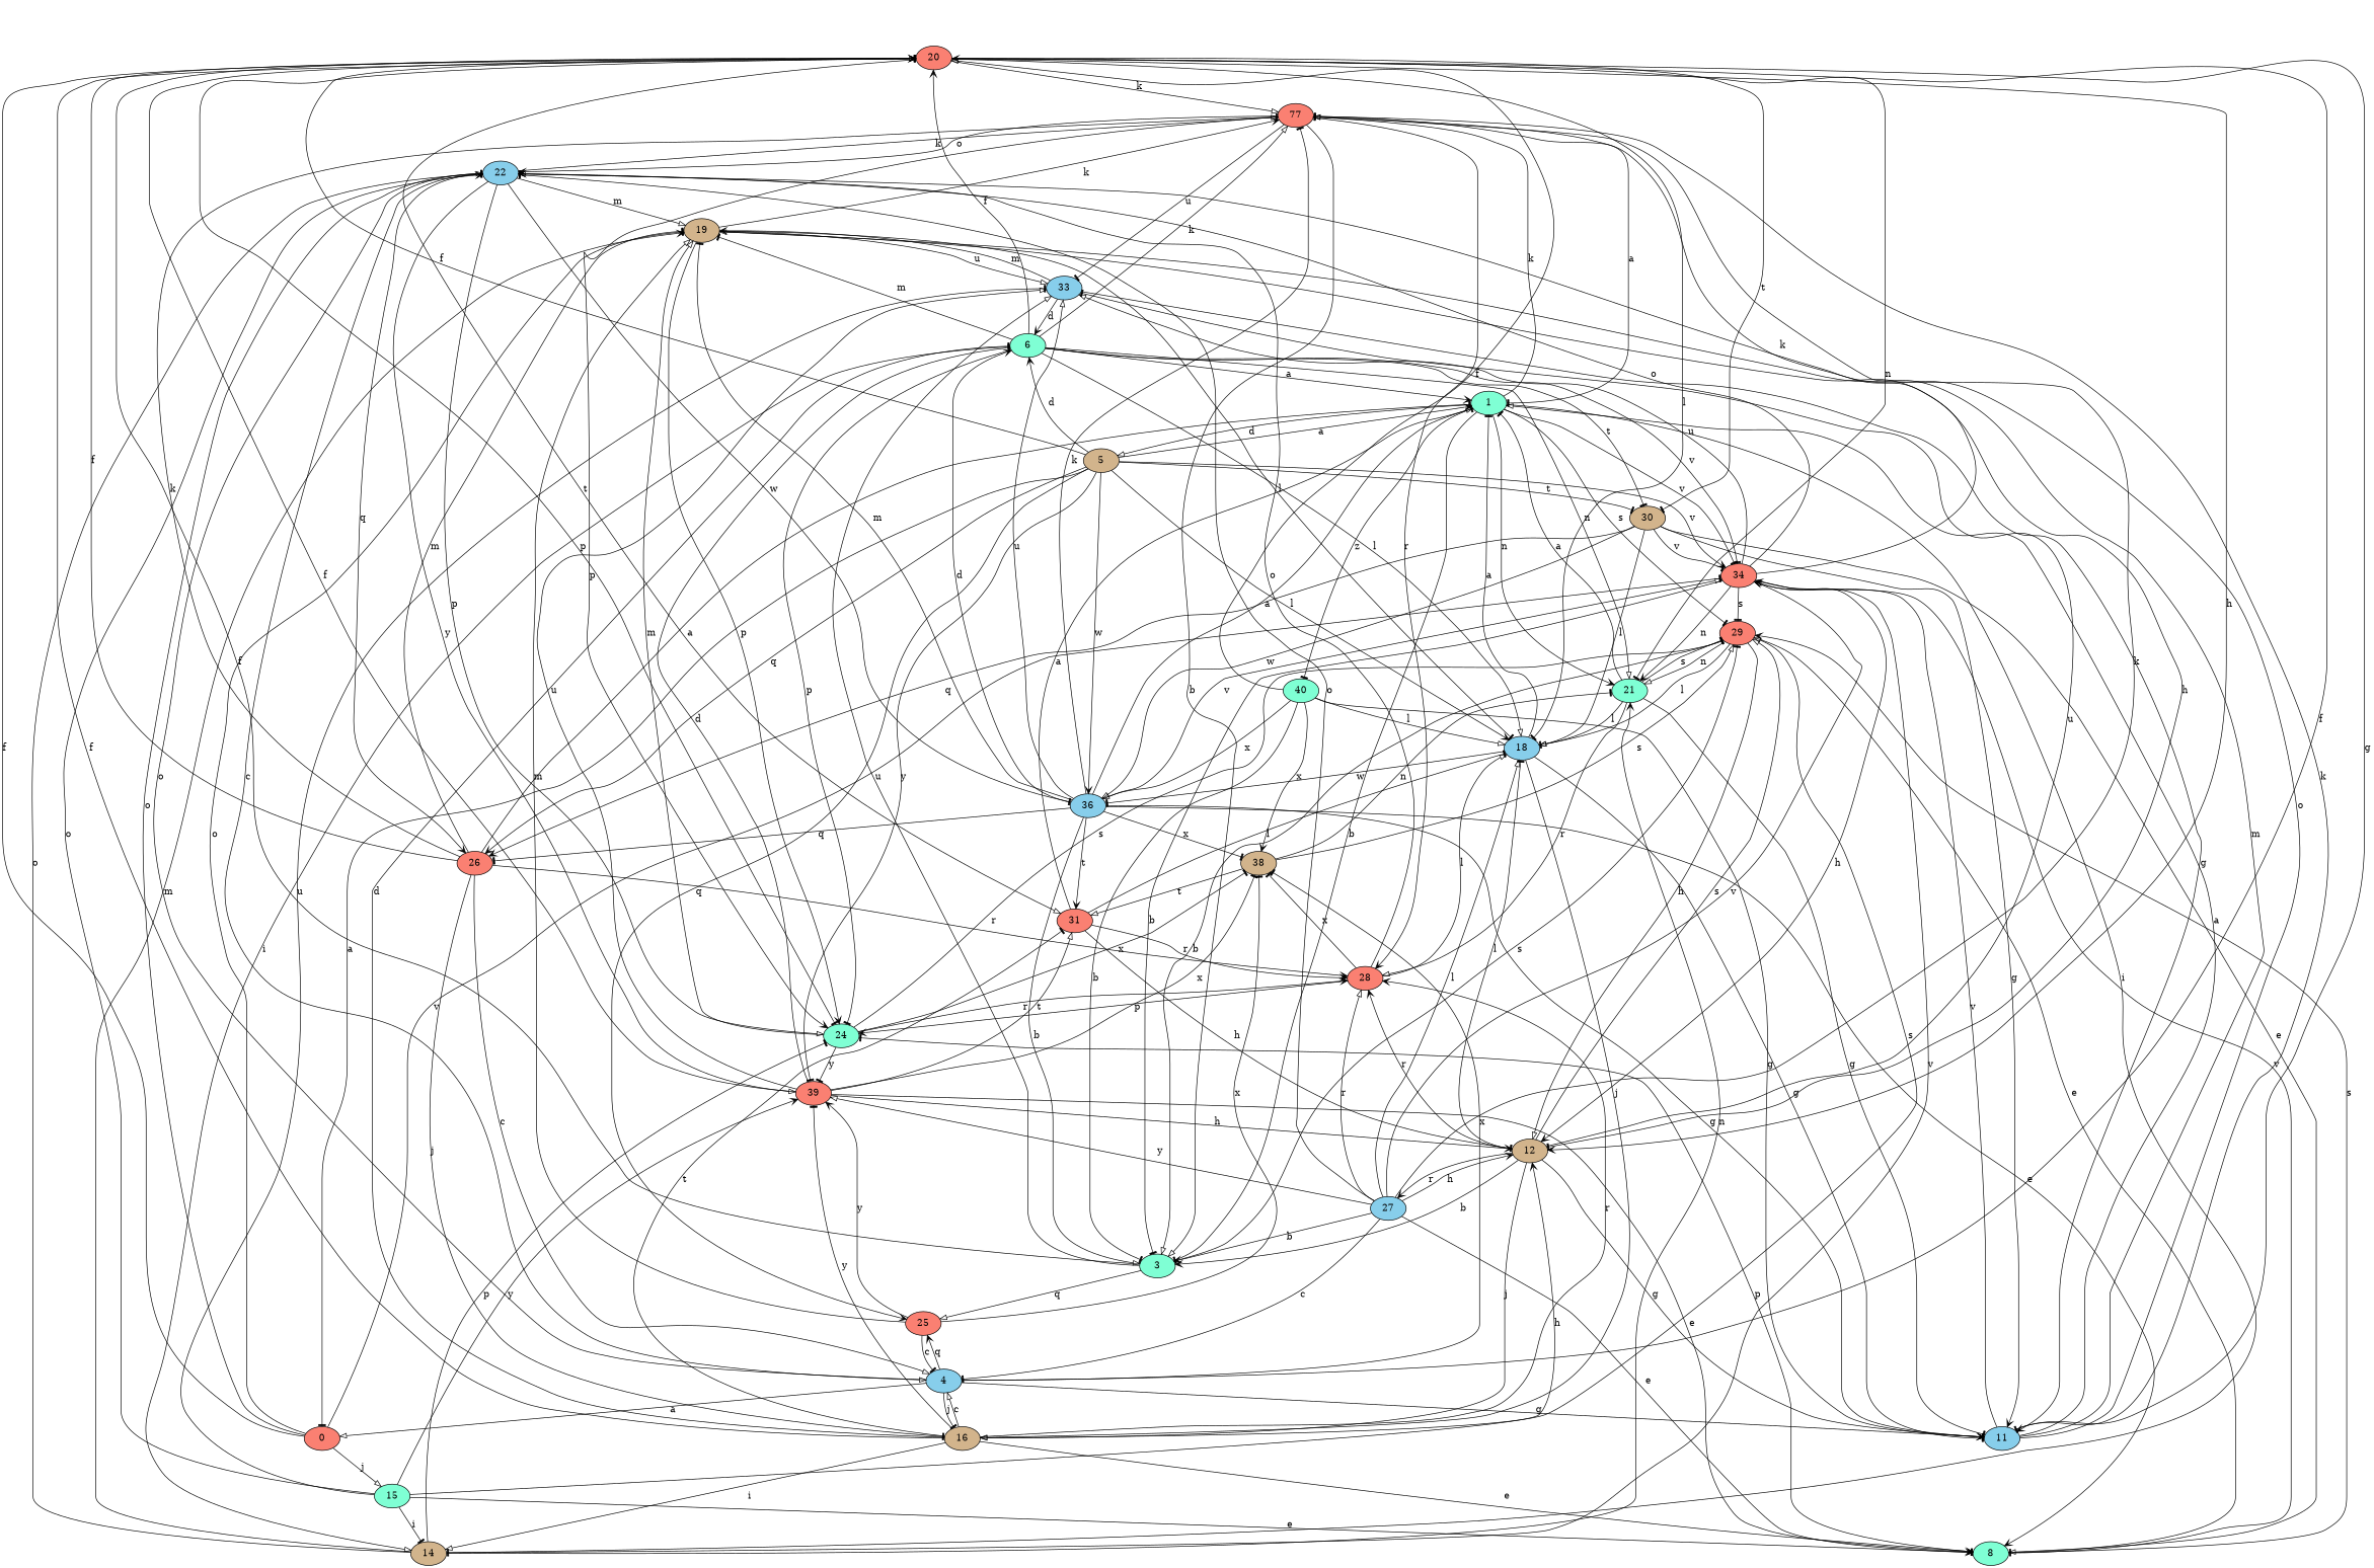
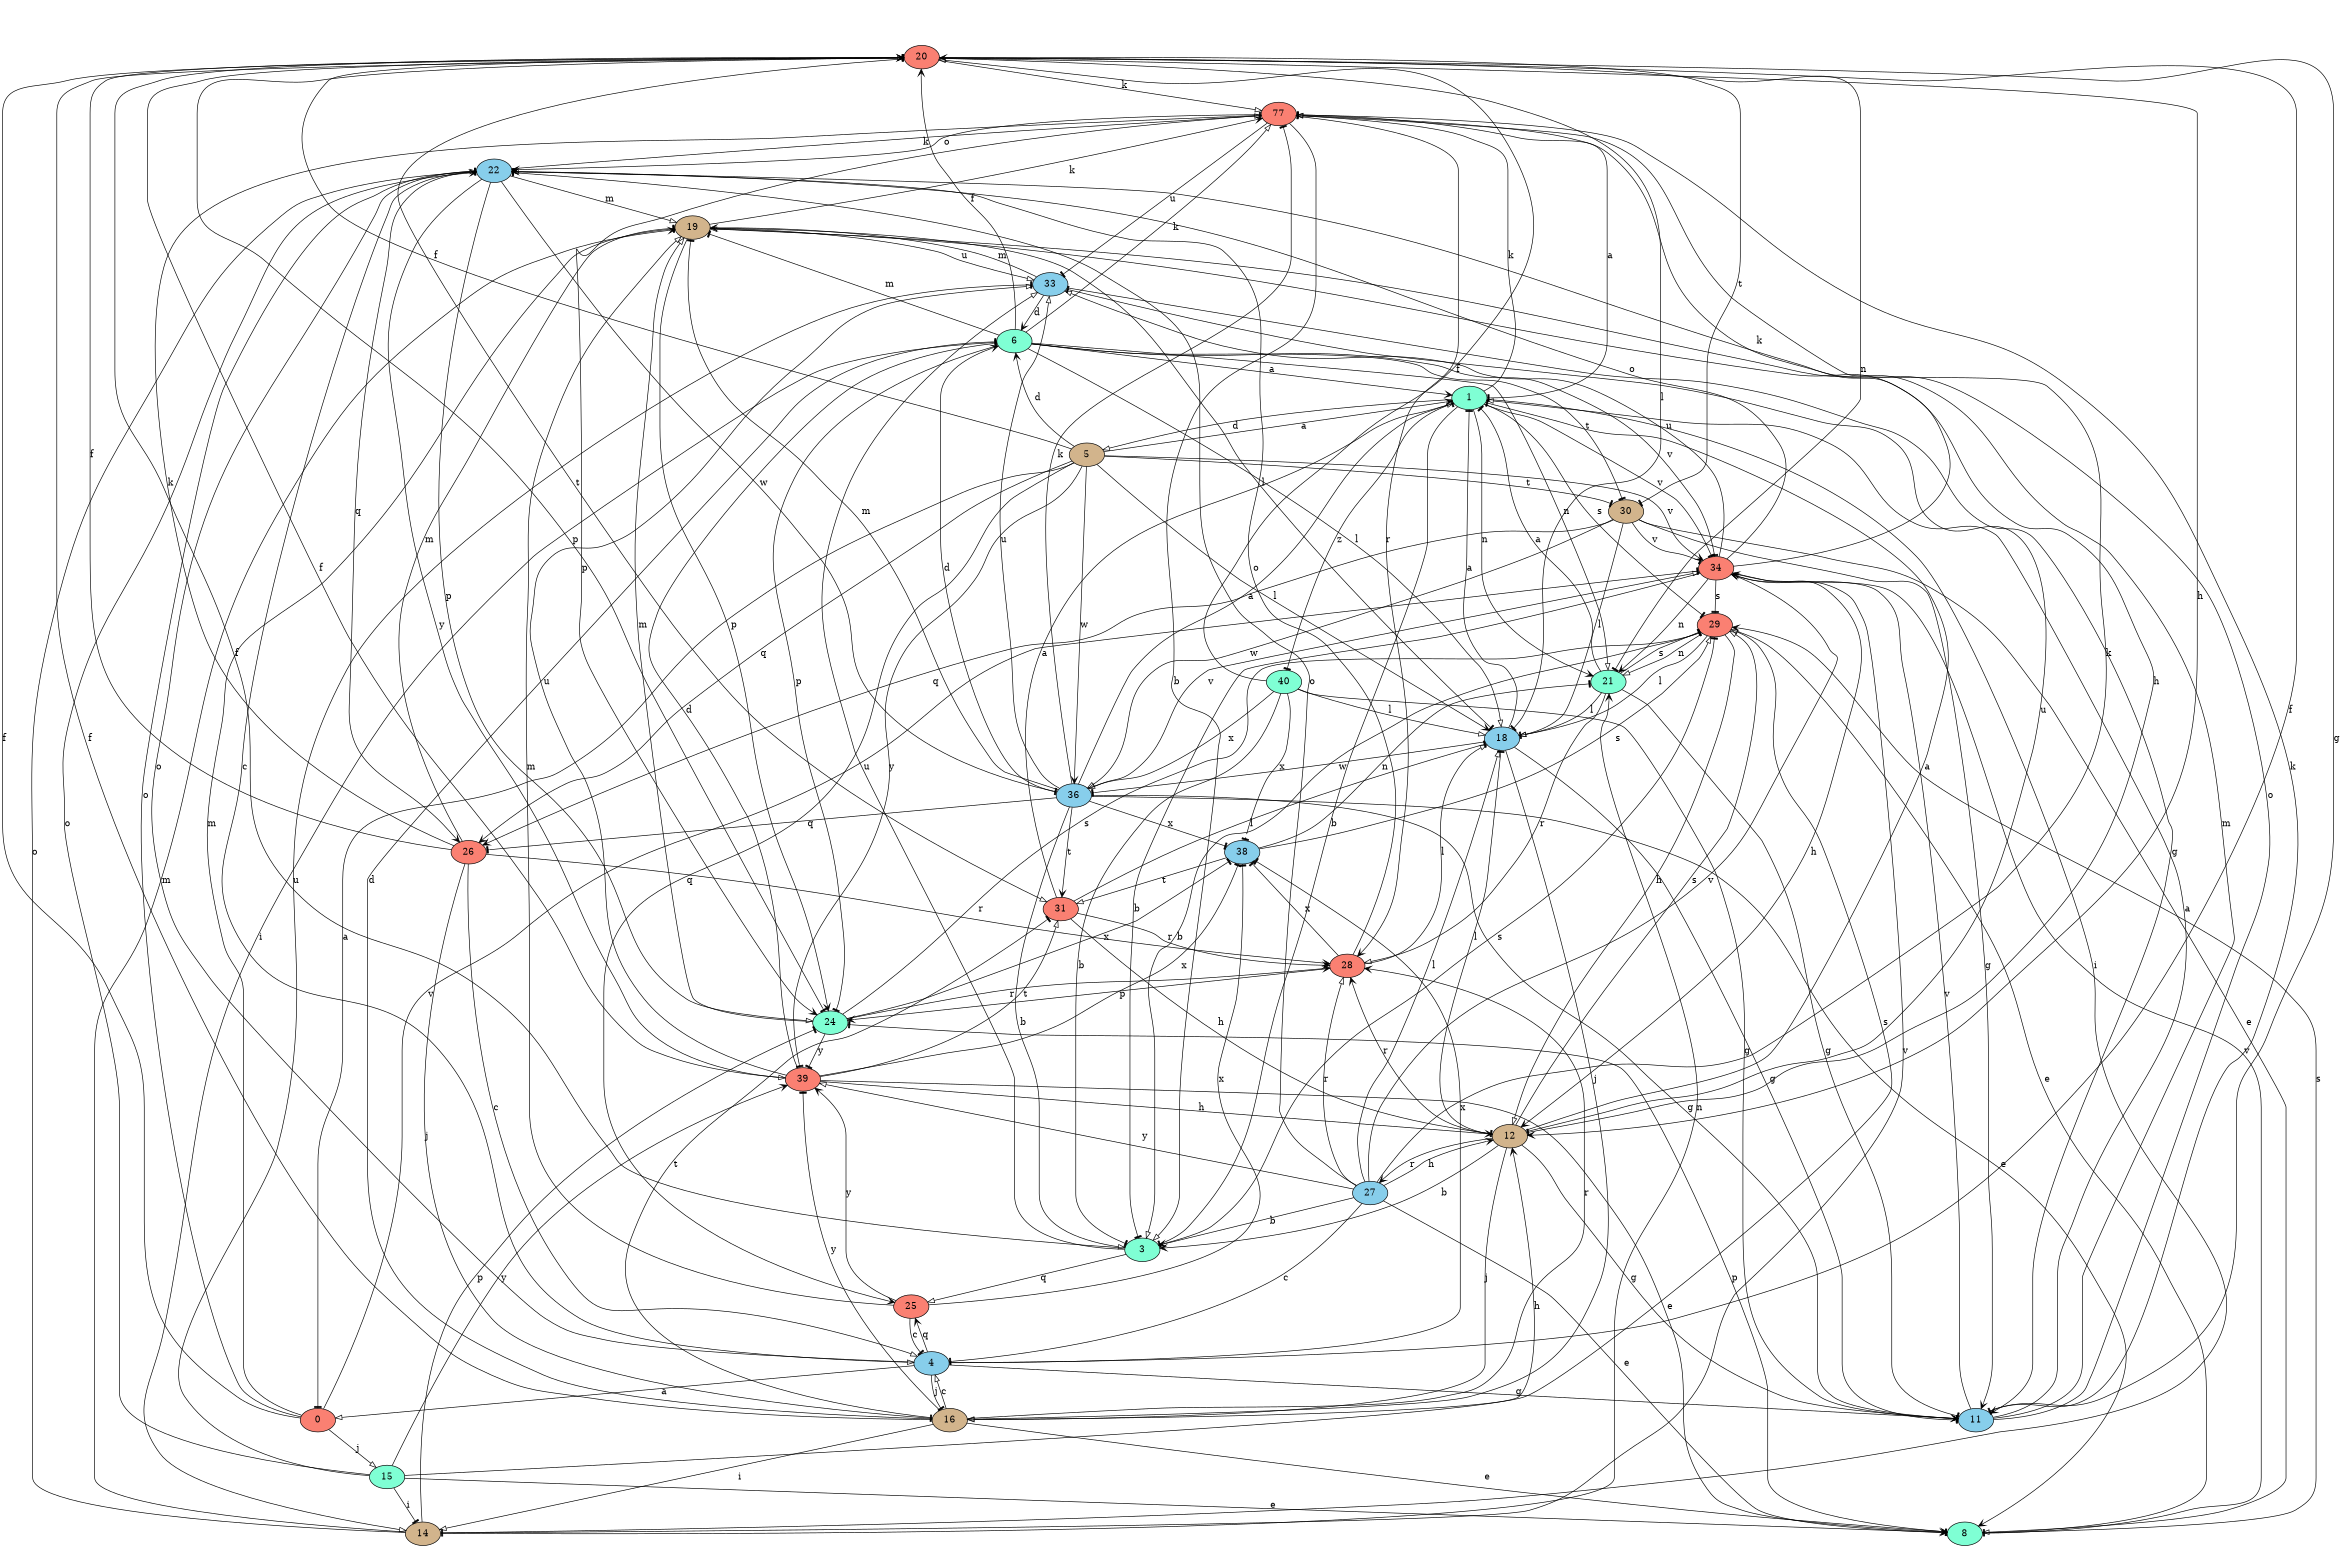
  strict digraph {
    node [fillcolor=salmon style=filled]
    edge [arrowhead=tee]
    n1 [label=20]
    0
    15 [fillcolor=aquamarine]
    19 [fillcolor=tan]
    22 [fillcolor=skyblue]
    34
    n7 [label=77]
    21 [fillcolor=aquamarine]
    11 [fillcolor=skyblue]
    18 [fillcolor=skyblue]
    30 [fillcolor=tan]
    24 [fillcolor=aquamarine]
    12 [fillcolor=tan]
    31
    14 [fillcolor=tan]
    33 [fillcolor=skyblue]
    39
    8 [fillcolor=aquamarine]
    4 [fillcolor=skyblue]
    26
    36 [fillcolor=skyblue]
    3 [fillcolor=aquamarine]
    29
    1 [fillcolor=aquamarine]
    5 [fillcolor=tan]
    40 [fillcolor=aquamarine]
    25
    6 [fillcolor=aquamarine]
    28
-   38 [fillcolor=tan]
+   38 [fillcolor=skyblue]
    16 [fillcolor=tan]
    27 [fillcolor=skyblue]
    n1 -> n7 [arrowhead=onormal label=k]
    n1 -> 21 [label=n]
    n1 -> 11 [label=g]
    n1 -> 18 [label=l]
    n1 -> 30 [label=t]
    n1 -> 24 [label=p]
    n1 -> 12 [arrowhead=vee label=h]
    n1 -> 31 [arrowhead=onormal label=t]
    0 -> n1 [label=f]
    0 -> 15 [arrowhead=onormal label=j]
-   0 -> 19 [label=o]
+   0 -> 19 [label=m]
    0 -> 22 [arrowhead=onormal label=o]
    0 -> 34 [label=v]
    15 -> 22 [arrowhead=vee label=o]
    15 -> 12 [arrowhead=vee label=h]
    15 -> 14 [label=i]
    15 -> 33 [label=u]
    15 -> 39 [arrowhead=vee label=y]
    15 -> 8 [label=e]
    19 -> n7 [arrowhead=vee label=k]
    19 -> 18 [label=l]
    19 -> 24 [arrowhead=vee label=p]
    19 -> 12 [label=h]
    19 -> 33 [arrowhead=onormal label=u]
    22 -> 19 [arrowhead=onormal label=m]
    22 -> n7 [arrowhead=onormal label=k]
    22 -> 24 [arrowhead=onormal label=p]
    22 -> 39 [arrowhead=onormal label=y]
    22 -> 4 [arrowhead=onormal label=c]
    22 -> 26 [arrowhead=vee label=q]
    22 -> 36 [label=w]
    34 -> 22 [arrowhead=vee label=o]
    34 -> n7 [arrowhead=onormal label=k]
    34 -> 21 [arrowhead=vee label=n]
    34 -> 12 [arrowhead=vee label=h]
    34 -> 33 [arrowhead=onormal label=u]
    34 -> 3 [label=b]
    34 -> 29 [label=s]
    n7 -> 22 [arrowhead=vee label=o]
    n7 -> 24 [arrowhead=vee label=p]
    n7 -> 33 [label=u]
    n7 -> 3 [arrowhead=onormal label=b]
    n7 -> 1 [label=a]
    n7 -> 28 [arrowhead=vee label=r]
    21 -> 11 [label=g]
    21 -> 18 [arrowhead=onormal label=l]
    21 -> 29 [label=s]
    21 -> 1 [label=a]
    21 -> 28 [arrowhead=onormal label=r]
    11 -> 19 [arrowhead=onormal label=m]
    11 -> 22 [label=o]
    11 -> 34 [arrowhead=vee label=v]
    11 -> n7 [label=k]
    11 -> 1 [arrowhead=onormal label=a]
    18 -> 11 [label=g]
    18 -> 36 [label=w]
    18 -> 1 [label=a]
    18 -> 16 [arrowhead=onormal label=j]
    30 -> 34 [label=v]
    30 -> 11 [arrowhead=vee label=g]
    30 -> 18 [arrowhead=onormal label=l]
    30 -> 8 [arrowhead=onormal label=e]
    30 -> 26 [arrowhead=vee label=q]
    30 -> 36 [arrowhead=onormal label=w]
    24 -> 19 [arrowhead=onormal label=m]
    24 -> 39 [label=y]
    24 -> 29 [label=s]
    24 -> 28 [arrowhead=vee label=r]
    24 -> 38 [label=x]
    12 -> 11 [arrowhead=vee label=g]
    12 -> 18 [label=l]
    12 -> 33 [label=u]
    12 -> 3 [arrowhead=vee label=b]
    12 -> 29 [arrowhead=onormal label=s]
    12 -> 28 [arrowhead=vee label=r]
    12 -> 16 [arrowhead=onormal label=j]
    12 -> 27 [arrowhead=vee label=r]
    31 -> 18 [label=l]
    31 -> 12 [label=h]
    31 -> 1 [arrowhead=onormal label=a]
    31 -> 28 [arrowhead=vee label=r]
    14 -> 19 [arrowhead=vee label=m]
    14 -> 22 [label=o]
    14 -> 34 [arrowhead=onormal label=v]
    14 -> 21 [arrowhead=vee label=n]
    14 -> 24 [label=p]
    33 -> 19 [arrowhead=vee label=m]
    33 -> 11 [arrowhead=vee label=g]
    33 -> 6 [arrowhead=vee label=d]
    39 -> n1 [label=f]
    39 -> 12 [arrowhead=vee label=h]
    39 -> 31 [arrowhead=onormal label=t]
    39 -> 33 [arrowhead=onormal label=u]
    39 -> 8 [label=e]
    39 -> 6 [label=d]
    39 -> 38 [label=x]
    8 -> 34 [arrowhead=vee label=v]
    8 -> 24 [label=p]
    8 -> 29 [arrowhead=vee label=s]
    4 -> n1 [arrowhead=vee label=f]
    4 -> 0 [arrowhead=onormal label=a]
    4 -> 22 [label=o]
    4 -> 11 [label=g]
    4 -> 25 [arrowhead=vee label=q]
    4 -> 38 [label=x]
    4 -> 16 [label=j]
    26 -> n1 [arrowhead=vee label=f]
    26 -> 19 [label=m]
    26 -> n7 [label=k]
    26 -> 4 [arrowhead=onormal label=c]
-   26 -> 1 [label=a]
+   12 -> 1 [label=a]
    26 -> 28 [arrowhead=vee label=r]
    26 -> 16 [label=j]
    36 -> 19 [label=m]
    36 -> 34 [arrowhead=onormal label=v]
    36 -> n7 [label=k]
    36 -> 11 [arrowhead=vee label=g]
    36 -> 31 [arrowhead=vee label=t]
    36 -> 33 [arrowhead=onormal label=u]
    36 -> 8 [arrowhead=vee label=e]
    36 -> 26 [label=q]
    36 -> 3 [arrowhead=onormal label=b]
    36 -> 1 [label=a]
    36 -> 6 [arrowhead=vee label=d]
    36 -> 38 [label=x]
    3 -> n1 [label=f]
    3 -> 33 [arrowhead=onormal label=u]
    3 -> 29 [label=s]
    3 -> 25 [arrowhead=onormal label=q]
    29 -> 21 [arrowhead=onormal label=n]
    29 -> 18 [label=l]
    29 -> 12 [arrowhead=onormal label=h]
    29 -> 8 [label=e]
    29 -> 3 [arrowhead=onormal label=b]
    1 -> 34 [label=v]
    1 -> n7 [label=k]
    1 -> 21 [arrowhead=vee label=n]
    1 -> 14 [label=i]
    1 -> 3 [label=b]
    1 -> 29 [label=s]
    1 -> 5 [arrowhead=onormal label=d]
    1 -> 40 [label=z]
    5 -> n1 [arrowhead=vee label=f]
    5 -> 0 [label=a]
    5 -> 34 [arrowhead=vee label=v]
    5 -> 18 [arrowhead=vee label=l]
    5 -> 30 [label=t]
    5 -> 39 [label=y]
    5 -> 26 [arrowhead=vee label=q]
    5 -> 36 [arrowhead=vee label=w]
    5 -> 1 [arrowhead=vee label=a]
    5 -> 25 [arrowhead=vee label=q]
    5 -> 6 [arrowhead=vee label=d]
    40 -> n1 [arrowhead=onormal label=f]
    40 -> 11 [label=g]
    40 -> 18 [arrowhead=onormal label=l]
    40 -> 36 [arrowhead=onormal label=x]
    40 -> 3 [label=b]
-   40 -> 38 [arrowhead=vee label=x]
+   40 -> 38 [label=x]
    25 -> 19 [arrowhead=onormal label=m]
    25 -> 39 [arrowhead=vee label=y]
    25 -> 4 [label=c]
    25 -> 38 [label=x]
    6 -> n1 [arrowhead=vee label=f]
    6 -> 19 [label=m]
    6 -> 34 [label=v]
    6 -> n7 [arrowhead=onormal label=k]
    6 -> 21 [arrowhead=onormal label=n]
    6 -> 18 [arrowhead=onormal label=l]
    6 -> 30 [label=t]
    6 -> 24 [label=p]
    6 -> 14 [arrowhead=onormal label=i]
    6 -> 1 [arrowhead=vee label=a]
    28 -> 22 [arrowhead=onormal label=o]
    28 -> 18 [arrowhead=onormal label=l]
    28 -> 24 [arrowhead=vee label=p]
    28 -> 38 [label=x]
    38 -> 21 [label=n]
    38 -> 31 [arrowhead=onormal label=t]
    38 -> 29 [arrowhead=onormal label=s]
    16 -> n1 [arrowhead=onormal label=f]
    16 -> 31 [label=t]
    16 -> 14 [arrowhead=onormal label=i]
    16 -> 39 [label=y]
    16 -> 8 [arrowhead=vee label=e]
    16 -> 4 [arrowhead=onormal label=c]
    16 -> 29 [arrowhead=onormal label=s]
    16 -> 6 [label=d]
    16 -> 28 [arrowhead=vee label=r]
    27 -> 22 [label=o]
    27 -> 34 [arrowhead=onormal label=v]
    27 -> n7 [arrowhead=onormal label=k]
    27 -> 18 [arrowhead=onormal label=l]
    27 -> 12 [arrowhead=vee label=h]
    27 -> 39 [arrowhead=onormal label=y]
    27 -> 8 [arrowhead=vee label=e]
    27 -> 4 [label=c]
    27 -> 3 [arrowhead=vee label=b]
    27 -> 28 [arrowhead=onormal label=r]
  }
